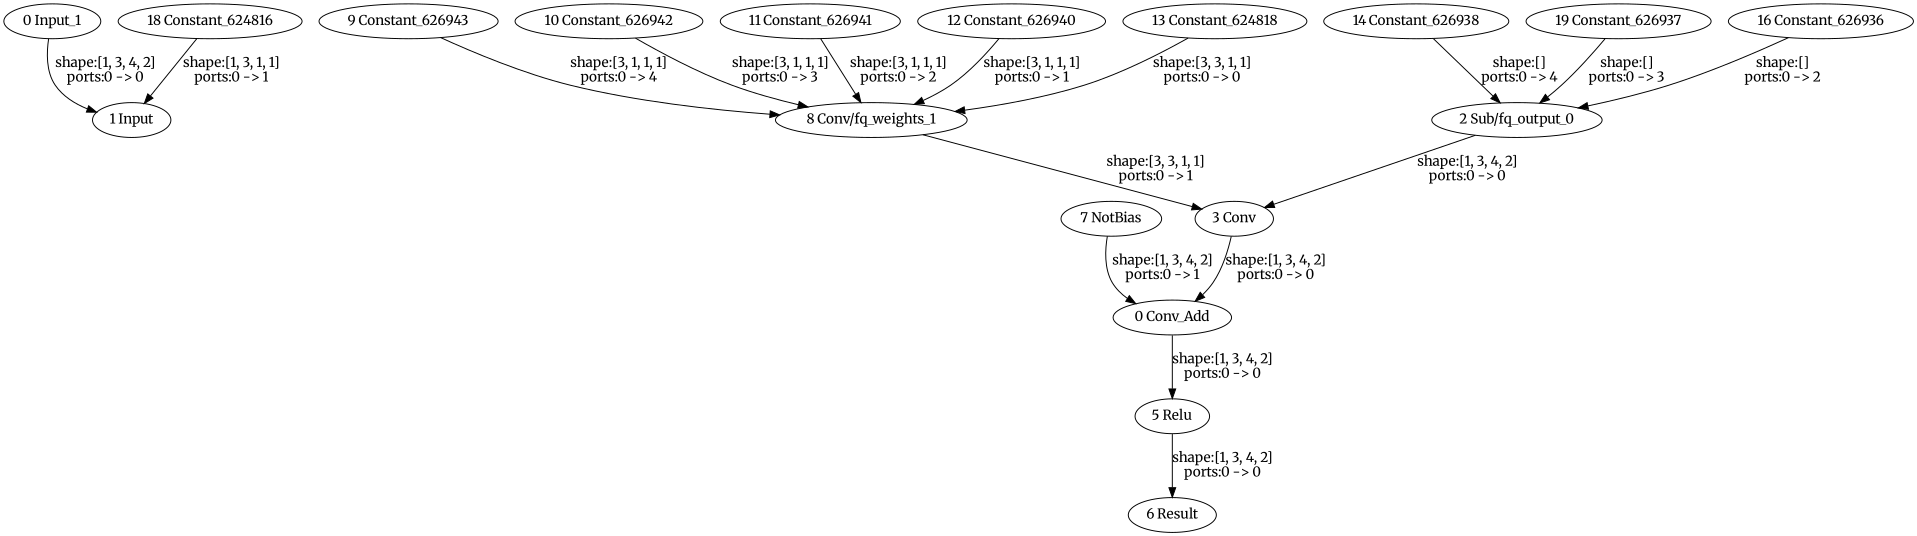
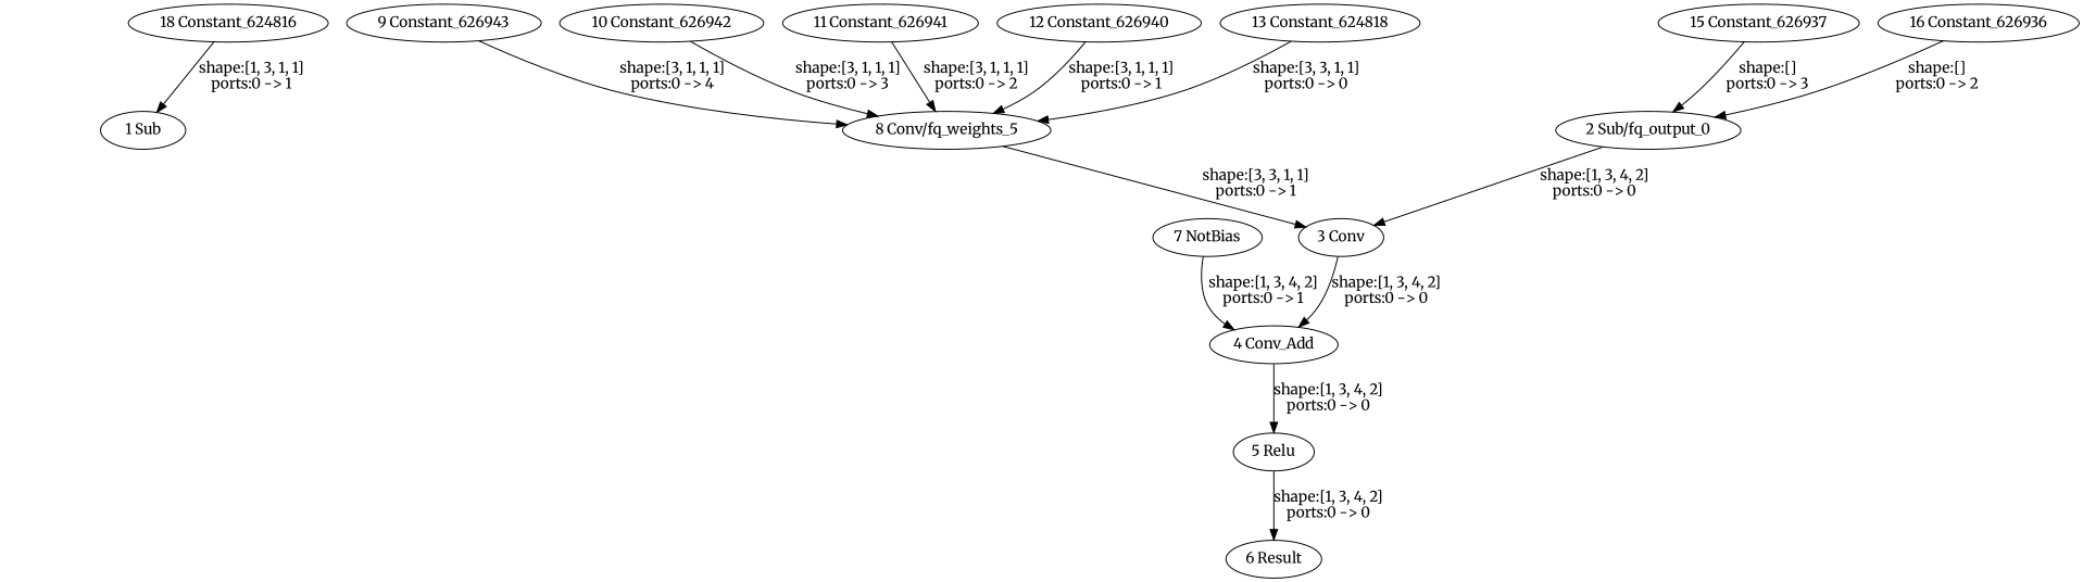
  strict digraph {
    fontname=Merriweather
    node [fontname=Merriweather type=Constant]
    edge [fontname=Merriweather style=solid]
-   "0 Input_1" [type=Parameter]
-   "1 Sub" [type=Subtract label="1 Input"]
+   "1 Sub" [type=Subtract]
    "2 Sub/fq_output_0" [type=FakeQuantize]
    "3 Conv" [type=Convolution]
-   "4 Conv_Add" [type=Add label="0 Conv_Add"]
+   "4 Conv_Add" [type=Add]
    "5 Relu" [type=Relu]
    "6 Result" [type=Result]
    "7 NotBias"
-   "8 Conv/fq_weights_1" [type=FakeQuantize]
+   "8 Conv/fq_weights_1" [type=FakeQuantize label="8 Conv/fq_weights_5"]
    "9 Constant_626943"
    "10 Constant_626942"
    "11 Constant_626941"
    "12 Constant_626940"
    "13 Constant_624818"
-   "14 Constant_626938"
-   "15 Constant_626937" [label="19 Constant_626937"]
+   "15 Constant_626937"
    "16 Constant_626936"
    "18 Constant_624816"
-   "0 Input_1" -> "1 Sub" [label="shape:[1, 3, 4, 2]\nports:0 -> 0"]
    "2 Sub/fq_output_0" -> "3 Conv" [label="shape:[1, 3, 4, 2]\nports:0 -> 0"]
    "3 Conv" -> "4 Conv_Add" [label="shape:[1, 3, 4, 2]\nports:0 -> 0"]
    "4 Conv_Add" -> "5 Relu" [label="shape:[1, 3, 4, 2]\nports:0 -> 0"]
    "5 Relu" -> "6 Result" [label="shape:[1, 3, 4, 2]\nports:0 -> 0"]
    "7 NotBias" -> "4 Conv_Add" [label="shape:[1, 3, 4, 2]\nports:0 -> 1"]
    "8 Conv/fq_weights_1" -> "3 Conv" [label="shape:[3, 3, 1, 1]\nports:0 -> 1"]
    "9 Constant_626943" -> "8 Conv/fq_weights_1" [label="shape:[3, 1, 1, 1]\nports:0 -> 4"]
    "10 Constant_626942" -> "8 Conv/fq_weights_1" [label="shape:[3, 1, 1, 1]\nports:0 -> 3"]
    "11 Constant_626941" -> "8 Conv/fq_weights_1" [label="shape:[3, 1, 1, 1]\nports:0 -> 2"]
    "12 Constant_626940" -> "8 Conv/fq_weights_1" [label="shape:[3, 1, 1, 1]\nports:0 -> 1"]
    "13 Constant_624818" -> "8 Conv/fq_weights_1" [label="shape:[3, 3, 1, 1]\nports:0 -> 0"]
-   "14 Constant_626938" -> "2 Sub/fq_output_0" [label="shape:[]\nports:0 -> 4"]
    "15 Constant_626937" -> "2 Sub/fq_output_0" [label="shape:[]\nports:0 -> 3"]
    "16 Constant_626936" -> "2 Sub/fq_output_0" [label="shape:[]\nports:0 -> 2"]
    "18 Constant_624816" -> "1 Sub" [label="shape:[1, 3, 1, 1]\nports:0 -> 1"]
  }
